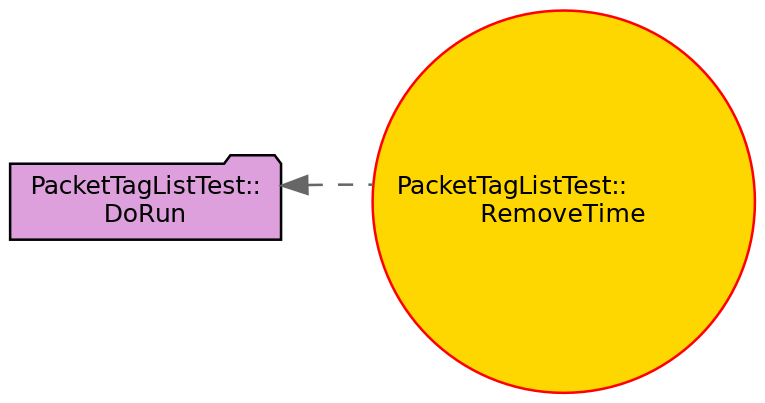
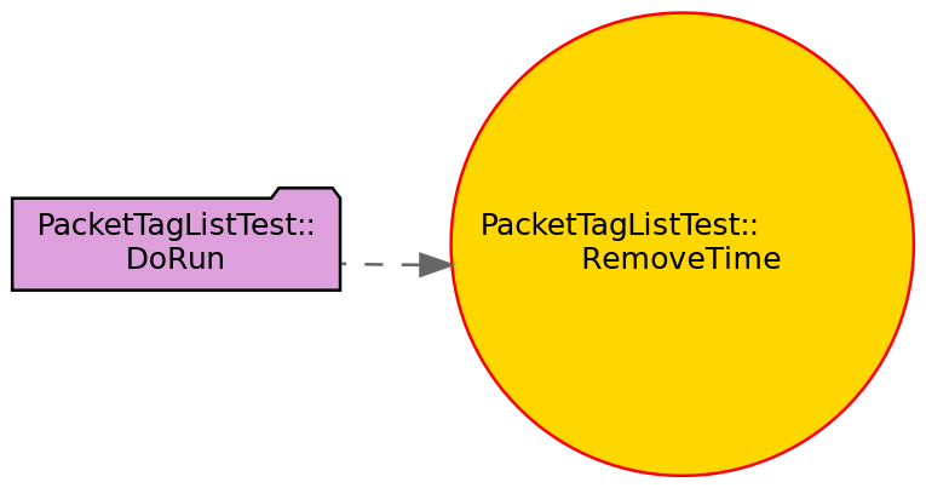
  digraph {
    rankdir=RL
    node [fontname=Helvetica fontsize=10 style=filled]
    n1 [color=red fillcolor=gold fontcolor=black height=0.2 label="PacketTagListTest::\lRemoveTime" shape=circle width=0.4]
    n2 [color=black fillcolor=plum height=0.2 label="PacketTagListTest::\lDoRun" shape=folder width=0.4]
-   n2 -> n1 [color=gray40 dir=back fontname=Helvetica fontsize=10 labelfontname=Helvetica labelfontsize=10 style=dashed]
+   n1 -> n2 [color=gray40 dir=back fontname=Helvetica fontsize=10 labelfontname=Helvetica labelfontsize=10 style=dashed]
  }
